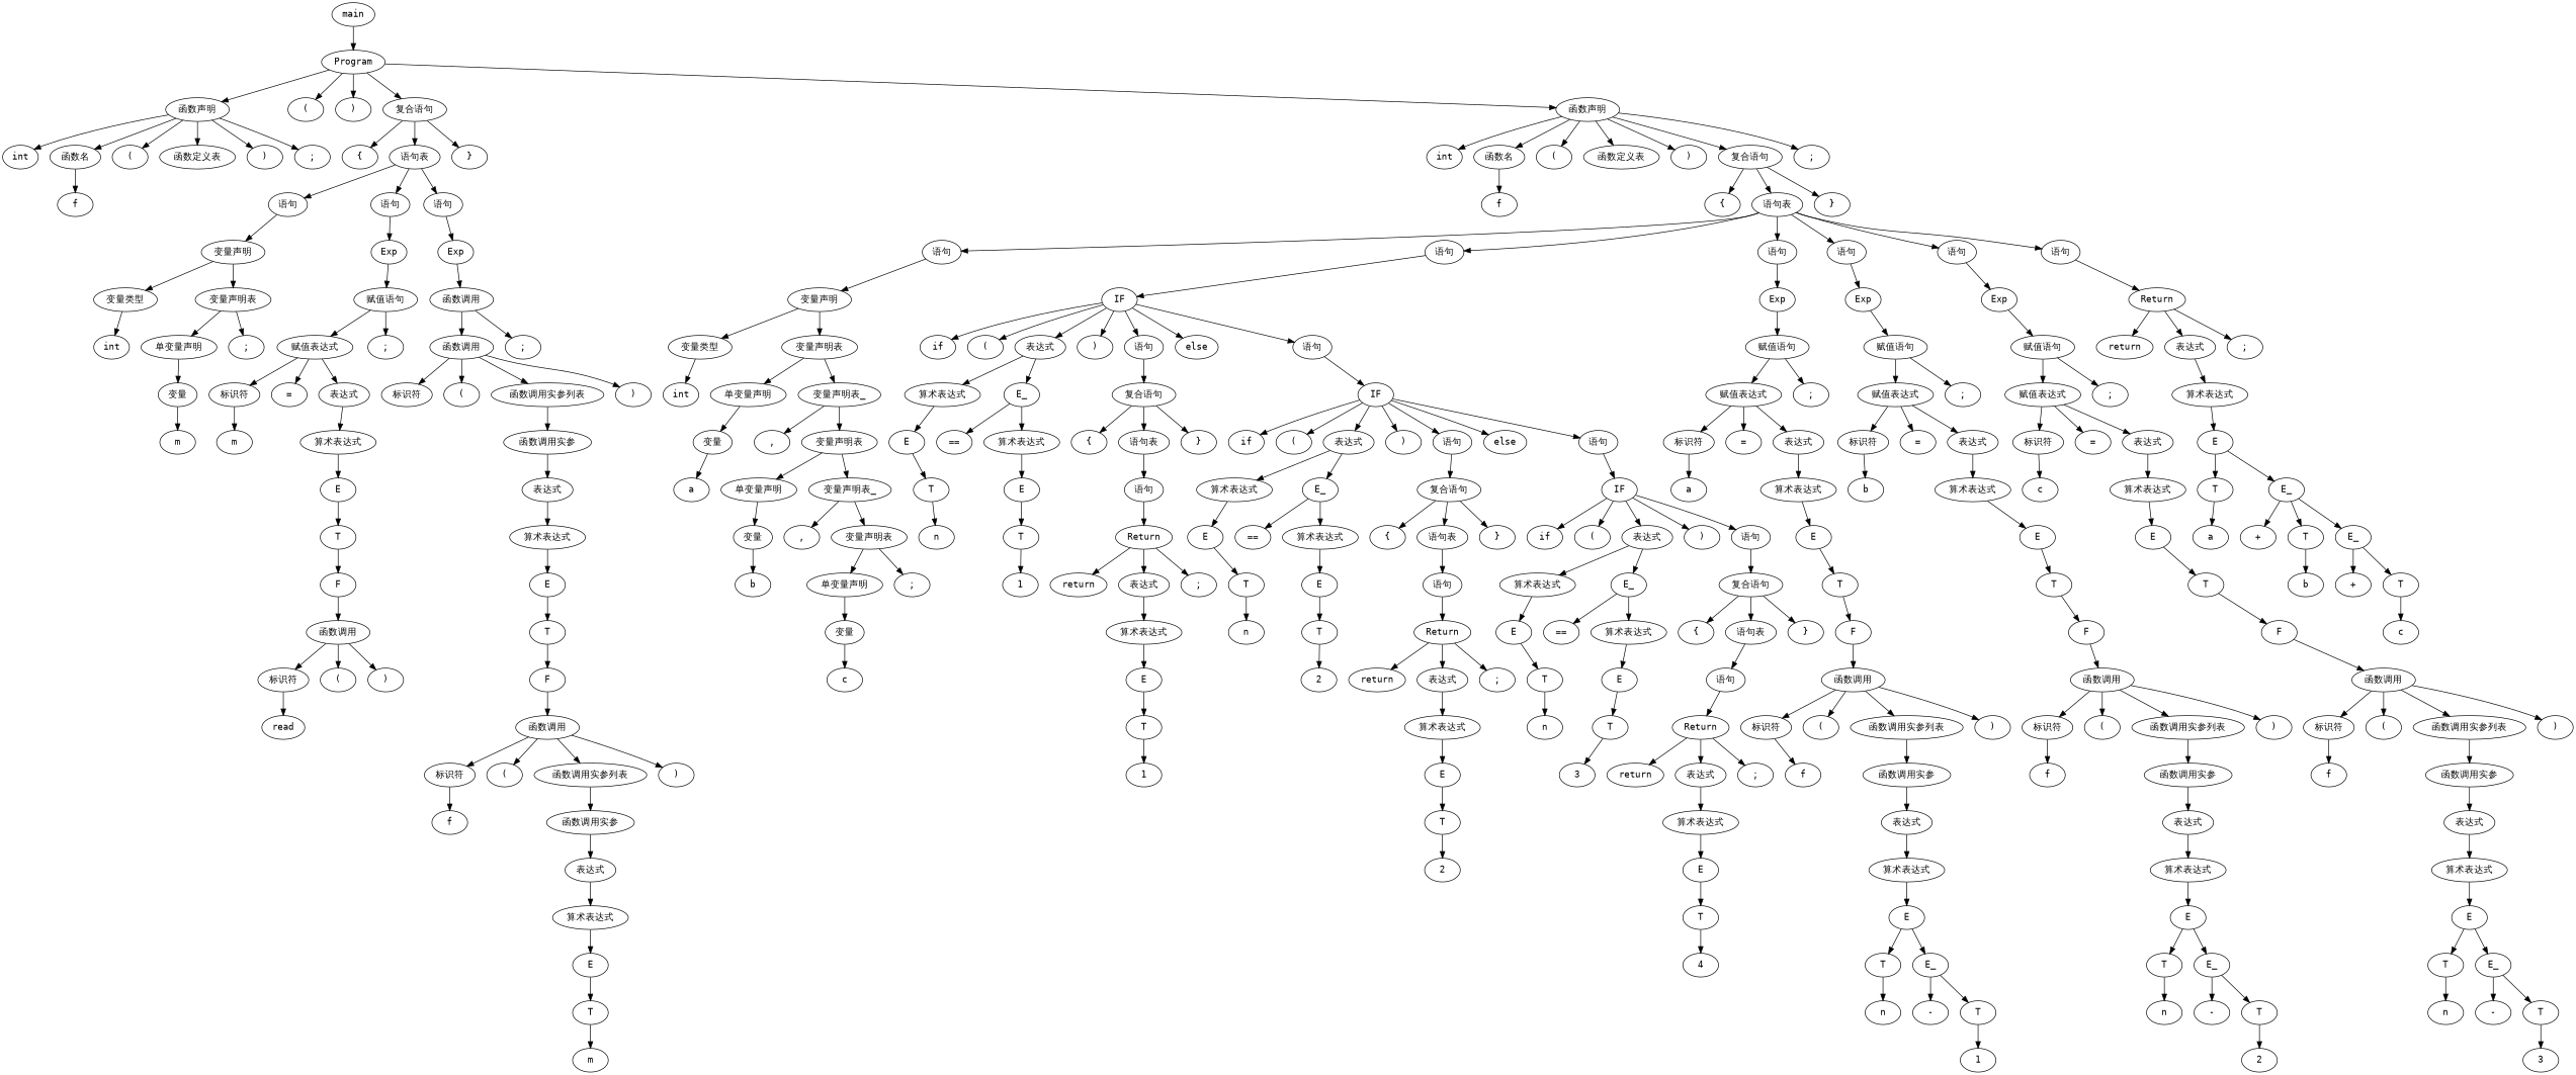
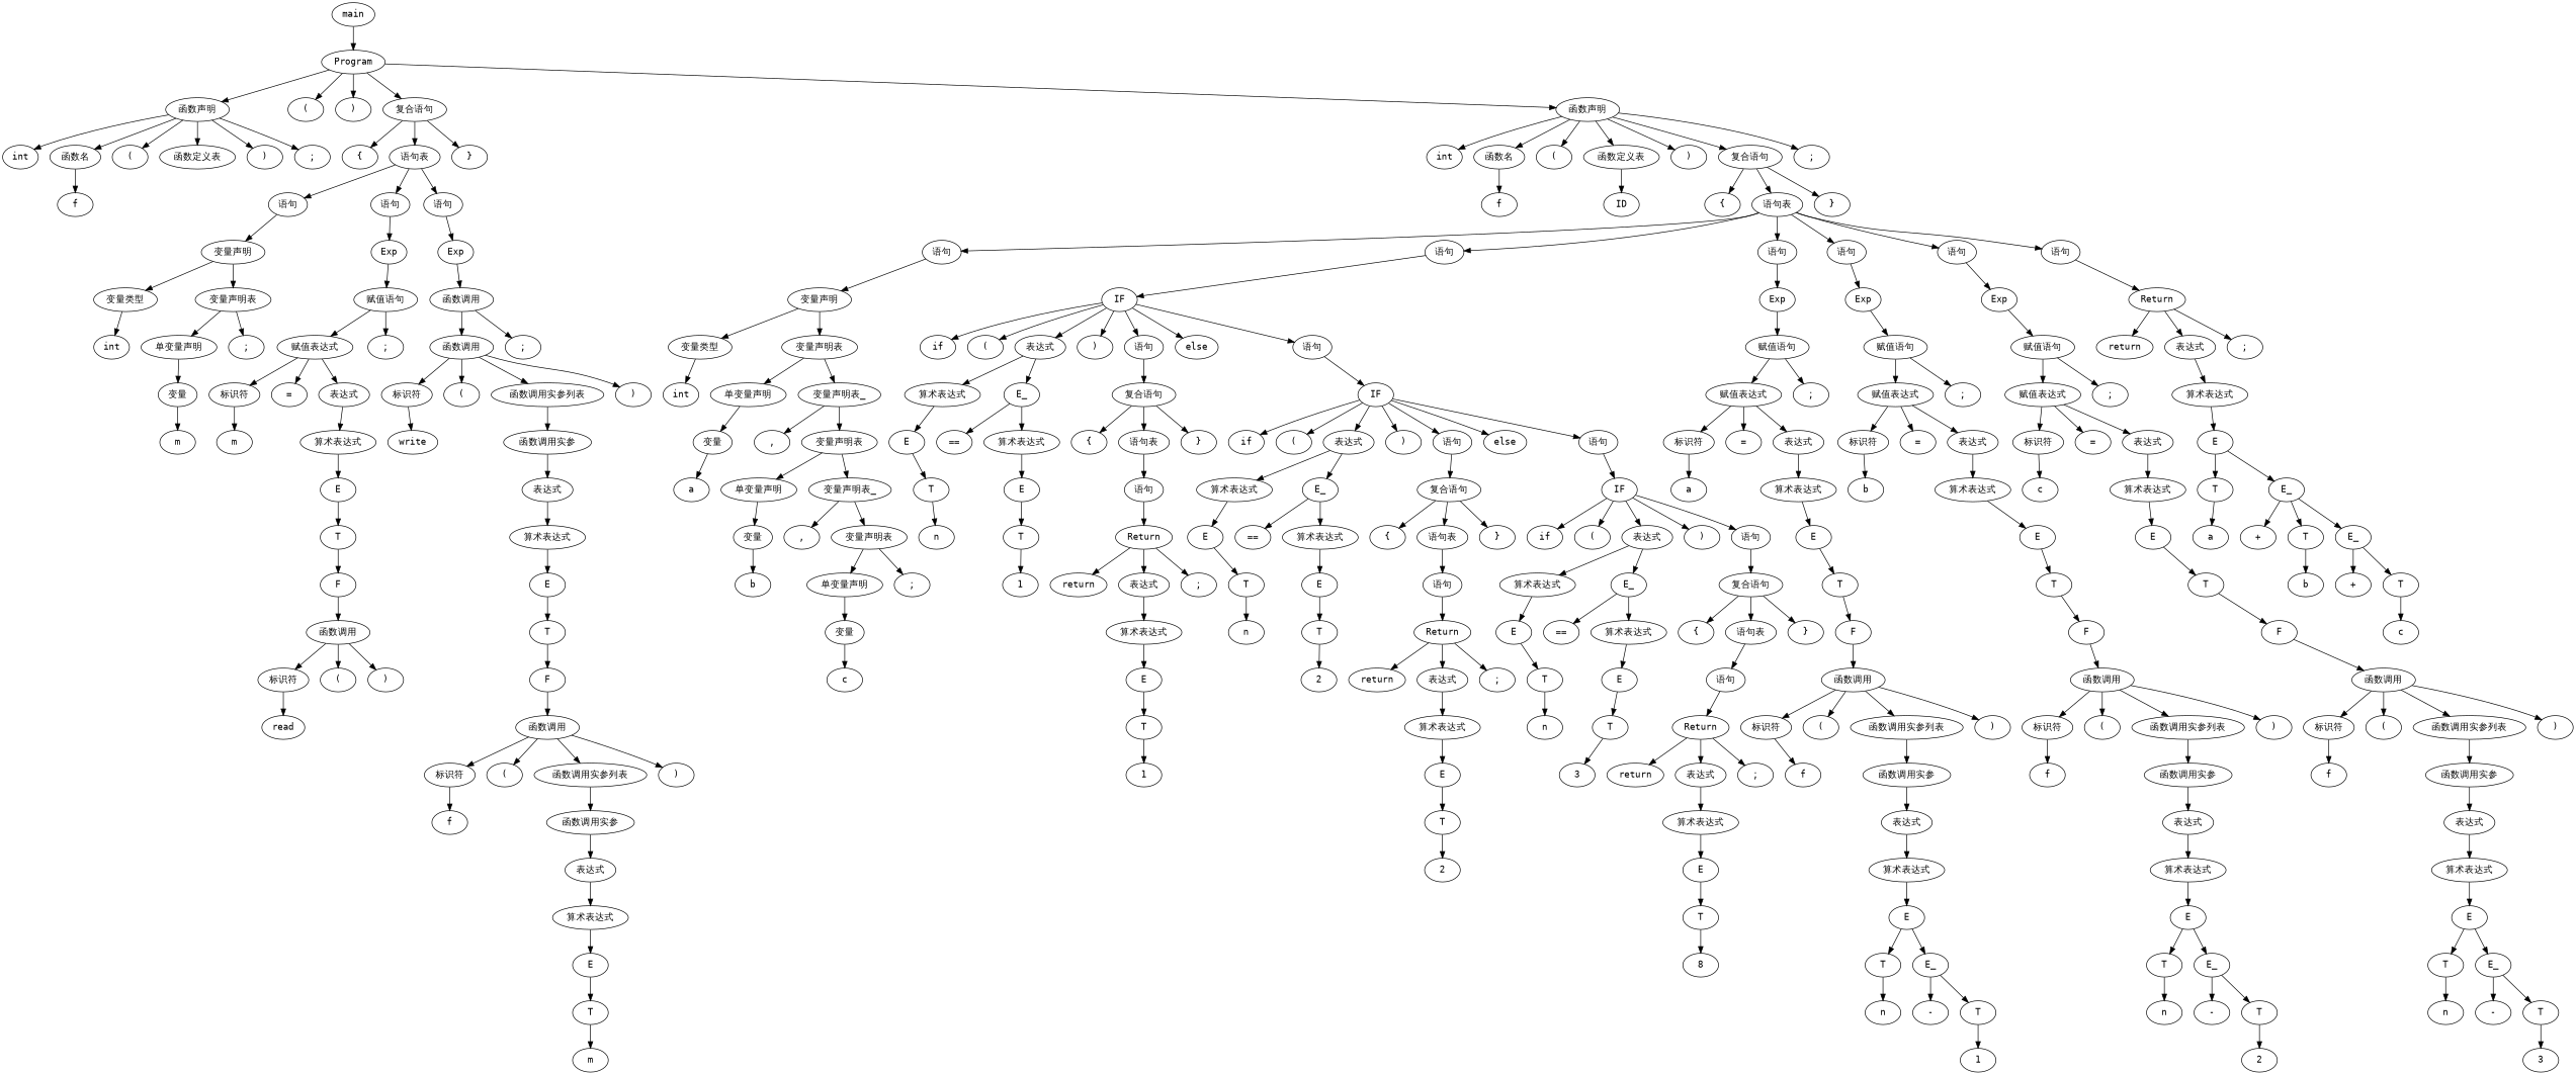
  digraph {
    fontname="DejaVu Sans Mono"
    node [fontname="DejaVu Sans Mono"]
    edge [fontname="DejaVu Sans Mono"]
    n1 [label=Program]
    n2 [label="函数声明"]
    n3 [label="("]
    n4 [label=")"]
    n5 [label="复合语句"]
    n6 [label="函数声明"]
    n7 [label=int]
    n8 [label="函数名"]
    n9 [label="("]
    n10 [label="函数定义表"]
    n11 [label=")"]
    n12 [label=";"]
    n13 [label=main]
    n14 [label="{"]
    n15 [label="语句表"]
    n16 [label="}"]
    n17 [label=int]
    n18 [label="函数名"]
    n19 [label="("]
    n20 [label="函数定义表"]
    n21 [label=")"]
    n22 [label="复合语句"]
    n23 [label=";"]
    n24 [label=f]
    n25 [label="语句"]
    n26 [label="语句"]
    n27 [label="语句"]
    n28 [label="变量声明"]
    n29 [label=Exp]
    n30 [label=Exp]
    n31 [label="变量类型"]
    n32 [label="变量声明表"]
    n33 [label=int]
    n34 [label="单变量声明"]
    n35 [label=";"]
    n36 [label="变量"]
    n37 [label=m]
    n38 [label="赋值语句"]
    n39 [label="赋值表达式"]
    n40 [label=";"]
    n41 [label="标识符"]
    n42 [label="="]
    n43 [label="表达式"]
    n44 [label=m]
    n45 [label="算术表达式"]
    n46 [label=E]
    n47 [label=T]
    n48 [label=F]
    n49 [label="函数调用"]
    n50 [label="标识符"]
    n51 [label="("]
    n52 [label=")"]
    n53 [label=read]
    n54 [label="函数调用"]
    n55 [label="函数调用"]
    n56 [label=";"]
    n57 [label="标识符"]
    n58 [label="("]
    n59 [label="函数调用实参列表"]
    n60 [label=")"]
+   n61 [label=write]
    n62 [label="函数调用实参"]
    n63 [label="表达式"]
    n64 [label="算术表达式"]
    n65 [label=E]
    n66 [label=T]
    n67 [label=F]
    n68 [label="函数调用"]
    n69 [label="标识符"]
    n70 [label="("]
    n71 [label="函数调用实参列表"]
    n72 [label=")"]
    n73 [label=f]
    n74 [label="函数调用实参"]
    n75 [label="表达式"]
    n76 [label="算术表达式"]
    n77 [label=E]
    n78 [label=T]
    n79 [label=m]
    n80 [label=f]
+   n81 [label=ID]
    n82 [label="{"]
    n83 [label="语句表"]
    n84 [label="}"]
    n85 [label="语句"]
    n86 [label="语句"]
    n87 [label="语句"]
    n88 [label="语句"]
    n89 [label="语句"]
    n90 [label="语句"]
    n91 [label="变量声明"]
    n92 [label=IF]
    n93 [label=Exp]
    n94 [label=Exp]
    n95 [label=Exp]
    n96 [label=Return]
    n97 [label="变量类型"]
    n98 [label="变量声明表"]
    n99 [label=int]
    n100 [label="单变量声明"]
    n101 [label="变量声明表_"]
    n102 [label="变量"]
    n103 [label=","]
    n104 [label="变量声明表"]
    n105 [label=a]
    n106 [label="单变量声明"]
    n107 [label="变量声明表_"]
    n108 [label="变量"]
    n109 [label=","]
    n110 [label="变量声明表"]
    n111 [label=b]
    n112 [label="单变量声明"]
    n113 [label=";"]
    n114 [label="变量"]
    n115 [label=c]
    n116 [label=if]
    n117 [label="("]
    n118 [label="表达式"]
    n119 [label=")"]
    n120 [label="语句"]
    n121 [label=else]
    n122 [label="语句"]
    n123 [label="算术表达式"]
    n124 [label=E_]
    n125 [label="复合语句"]
    n126 [label=IF]
    n127 [label=E]
    n128 [label="=="]
    n129 [label="算术表达式"]
    n130 [label=T]
    n131 [label=n]
    n132 [label=E]
    n133 [label=T]
    n134 [label=1]
    n135 [label="{"]
    n136 [label="语句表"]
    n137 [label="}"]
    n138 [label="语句"]
    n139 [label=Return]
    n140 [label=return]
    n141 [label="表达式"]
    n142 [label=";"]
    n143 [label="算术表达式"]
    n144 [label=E]
    n145 [label=T]
    n146 [label=1]
    n147 [label=if]
    n148 [label="("]
    n149 [label="表达式"]
    n150 [label=")"]
    n151 [label="语句"]
    n152 [label=else]
    n153 [label="语句"]
    n154 [label="算术表达式"]
    n155 [label=E_]
    n156 [label="复合语句"]
    n157 [label=IF]
    n158 [label=E]
    n159 [label="=="]
    n160 [label="算术表达式"]
    n161 [label=T]
    n162 [label=n]
    n163 [label=E]
    n164 [label=T]
    n165 [label=2]
    n166 [label="{"]
    n167 [label="语句表"]
    n168 [label="}"]
    n169 [label="语句"]
    n170 [label=Return]
    n171 [label=return]
    n172 [label="表达式"]
    n173 [label=";"]
    n174 [label="算术表达式"]
    n175 [label=E]
    n176 [label=T]
    n177 [label=2]
    n178 [label=if]
    n179 [label="("]
    n180 [label="表达式"]
    n181 [label=")"]
    n182 [label="语句"]
    n183 [label="算术表达式"]
    n184 [label=E_]
    n185 [label="复合语句"]
    n186 [label=E]
    n187 [label="=="]
    n188 [label="算术表达式"]
    n189 [label=T]
    n190 [label=n]
    n191 [label=E]
    n192 [label=T]
    n193 [label=3]
    n194 [label="{"]
    n195 [label="语句表"]
    n196 [label="}"]
    n197 [label="语句"]
    n198 [label=Return]
    n199 [label=return]
    n200 [label="表达式"]
    n201 [label=";"]
    n202 [label="算术表达式"]
    n203 [label=E]
    n204 [label=T]
-   n205 [label=4]
+   n205 [label=8]
    n206 [label="赋值语句"]
    n207 [label="赋值表达式"]
    n208 [label=";"]
    n209 [label="标识符"]
    n210 [label="="]
    n211 [label="表达式"]
    n212 [label=a]
    n213 [label="算术表达式"]
    n214 [label=E]
    n215 [label=T]
    n216 [label=F]
    n217 [label="函数调用"]
    n218 [label="标识符"]
    n219 [label="("]
    n220 [label="函数调用实参列表"]
    n221 [label=")"]
    n222 [label=f]
    n223 [label="函数调用实参"]
    n224 [label="表达式"]
    n225 [label="算术表达式"]
    n226 [label=E]
    n227 [label=T]
    n228 [label=E_]
    n229 [label=n]
    n230 [label="-"]
    n231 [label=T]
    n232 [label=1]
    n233 [label="赋值语句"]
    n234 [label="赋值表达式"]
    n235 [label=";"]
    n236 [label="标识符"]
    n237 [label="="]
    n238 [label="表达式"]
    n239 [label=b]
    n240 [label="算术表达式"]
    n241 [label=E]
    n242 [label=T]
    n243 [label=F]
    n244 [label="函数调用"]
    n245 [label="标识符"]
    n246 [label="("]
    n247 [label="函数调用实参列表"]
    n248 [label=")"]
    n249 [label=f]
    n250 [label="函数调用实参"]
    n251 [label="表达式"]
    n252 [label="算术表达式"]
    n253 [label=E]
    n254 [label=T]
    n255 [label=E_]
    n256 [label=n]
    n257 [label="-"]
    n258 [label=T]
    n259 [label=2]
    n260 [label="赋值语句"]
    n261 [label="赋值表达式"]
    n262 [label=";"]
    n263 [label="标识符"]
    n264 [label="="]
    n265 [label="表达式"]
    n266 [label=c]
    n267 [label="算术表达式"]
    n268 [label=E]
    n269 [label=T]
    n270 [label=F]
    n271 [label="函数调用"]
    n272 [label="标识符"]
    n273 [label="("]
    n274 [label="函数调用实参列表"]
    n275 [label=")"]
    n276 [label=f]
    n277 [label="函数调用实参"]
    n278 [label="表达式"]
    n279 [label="算术表达式"]
    n280 [label=E]
    n281 [label=T]
    n282 [label=E_]
    n283 [label=n]
    n284 [label="-"]
    n285 [label=T]
    n286 [label=3]
    n287 [label=return]
    n288 [label="表达式"]
    n289 [label=";"]
    n290 [label="算术表达式"]
    n291 [label=E]
    n292 [label=T]
    n293 [label=E_]
    n294 [label=a]
    n295 [label="+"]
    n296 [label=T]
    n297 [label=E_]
    n298 [label=b]
    n299 [label="+"]
    n300 [label=T]
    n301 [label=c]
    n1 -> n2
    n1 -> n3
    n1 -> n4
    n1 -> n5
    n1 -> n6
    n2 -> n7
    n2 -> n8
    n2 -> n9
    n2 -> n10
    n2 -> n11
    n2 -> n12
    n5 -> n14
    n5 -> n15
    n5 -> n16
    n6 -> n17
    n6 -> n18
    n6 -> n19
    n6 -> n20
    n6 -> n21
    n6 -> n22
    n6 -> n23
    n8 -> n24
    n13 -> n1
    n15 -> n25
    n15 -> n26
    n15 -> n27
    n18 -> n80
+   n20 -> n81
    n22 -> n82
    n22 -> n83
    n22 -> n84
    n25 -> n28
    n26 -> n29
    n27 -> n30
    n28 -> n31
    n28 -> n32
    n29 -> n38
    n30 -> n54
    n31 -> n33
    n32 -> n34
    n32 -> n35
    n34 -> n36
    n36 -> n37
    n38 -> n39
    n38 -> n40
    n39 -> n41
    n39 -> n42
    n39 -> n43
    n41 -> n44
    n43 -> n45
    n45 -> n46
    n46 -> n47
    n47 -> n48
    n48 -> n49
    n49 -> n50
    n49 -> n51
    n49 -> n52
    n50 -> n53
    n54 -> n55
    n54 -> n56
    n55 -> n57
    n55 -> n58
    n55 -> n59
    n55 -> n60
+   n57 -> n61
    n59 -> n62
    n62 -> n63
    n63 -> n64
    n64 -> n65
    n65 -> n66
    n66 -> n67
    n67 -> n68
    n68 -> n69
    n68 -> n70
    n68 -> n71
    n68 -> n72
    n69 -> n73
    n71 -> n74
    n74 -> n75
    n75 -> n76
    n76 -> n77
    n77 -> n78
    n78 -> n79
    n83 -> n85
    n83 -> n86
    n83 -> n87
    n83 -> n88
    n83 -> n89
    n83 -> n90
    n85 -> n91
    n86 -> n92
    n87 -> n93
    n88 -> n94
    n89 -> n95
    n90 -> n96
    n91 -> n97
    n91 -> n98
    n92 -> n116
    n92 -> n117
    n92 -> n118
    n92 -> n119
    n92 -> n120
    n92 -> n121
    n92 -> n122
    n93 -> n206
    n94 -> n233
    n95 -> n260
    n96 -> n287
    n96 -> n288
    n96 -> n289
    n97 -> n99
    n98 -> n100
    n98 -> n101
    n100 -> n102
    n101 -> n103
    n101 -> n104
    n102 -> n105
    n104 -> n106
    n104 -> n107
    n106 -> n108
    n107 -> n109
    n107 -> n110
    n108 -> n111
    n110 -> n112
    n110 -> n113
    n112 -> n114
    n114 -> n115
    n118 -> n123
    n118 -> n124
    n120 -> n125
    n122 -> n126
    n123 -> n127
    n124 -> n128
    n124 -> n129
    n125 -> n135
    n125 -> n136
    n125 -> n137
    n126 -> n147
    n126 -> n148
    n126 -> n149
    n126 -> n150
    n126 -> n151
    n126 -> n152
    n126 -> n153
    n127 -> n130
    n129 -> n132
    n130 -> n131
    n132 -> n133
    n133 -> n134
    n136 -> n138
    n138 -> n139
    n139 -> n140
    n139 -> n141
    n139 -> n142
    n141 -> n143
    n143 -> n144
    n144 -> n145
    n145 -> n146
    n149 -> n154
    n149 -> n155
    n151 -> n156
    n153 -> n157
    n154 -> n158
    n155 -> n159
    n155 -> n160
    n156 -> n166
    n156 -> n167
    n156 -> n168
    n157 -> n178
    n157 -> n179
    n157 -> n180
    n157 -> n181
    n157 -> n182
    n158 -> n161
    n160 -> n163
    n161 -> n162
    n163 -> n164
    n164 -> n165
    n167 -> n169
    n169 -> n170
    n170 -> n171
    n170 -> n172
    n170 -> n173
    n172 -> n174
    n174 -> n175
    n175 -> n176
    n176 -> n177
    n180 -> n183
    n180 -> n184
    n182 -> n185
    n183 -> n186
    n184 -> n187
    n184 -> n188
    n185 -> n194
    n185 -> n195
    n185 -> n196
    n186 -> n189
    n188 -> n191
    n189 -> n190
    n191 -> n192
    n192 -> n193
    n195 -> n197
    n197 -> n198
    n198 -> n199
    n198 -> n200
    n198 -> n201
    n200 -> n202
    n202 -> n203
    n203 -> n204
    n204 -> n205
    n206 -> n207
    n206 -> n208
    n207 -> n209
    n207 -> n210
    n207 -> n211
    n209 -> n212
    n211 -> n213
    n213 -> n214
    n214 -> n215
    n215 -> n216
    n216 -> n217
    n217 -> n218
    n217 -> n219
    n217 -> n220
    n217 -> n221
    n218 -> n222
    n220 -> n223
    n223 -> n224
    n224 -> n225
    n225 -> n226
    n226 -> n227
    n226 -> n228
    n227 -> n229
    n228 -> n230
    n228 -> n231
    n231 -> n232
    n233 -> n234
    n233 -> n235
    n234 -> n236
    n234 -> n237
    n234 -> n238
    n236 -> n239
    n238 -> n240
    n240 -> n241
    n241 -> n242
    n242 -> n243
    n243 -> n244
    n244 -> n245
    n244 -> n246
    n244 -> n247
    n244 -> n248
    n245 -> n249
    n247 -> n250
    n250 -> n251
    n251 -> n252
    n252 -> n253
    n253 -> n254
    n253 -> n255
    n254 -> n256
    n255 -> n257
    n255 -> n258
    n258 -> n259
    n260 -> n261
    n260 -> n262
    n261 -> n263
    n261 -> n264
    n261 -> n265
    n263 -> n266
    n265 -> n267
    n267 -> n268
    n268 -> n269
    n269 -> n270
    n270 -> n271
    n271 -> n272
    n271 -> n273
    n271 -> n274
    n271 -> n275
    n272 -> n276
    n274 -> n277
    n277 -> n278
    n278 -> n279
    n279 -> n280
    n280 -> n281
    n280 -> n282
    n281 -> n283
    n282 -> n284
    n282 -> n285
    n285 -> n286
    n288 -> n290
    n290 -> n291
    n291 -> n292
    n291 -> n293
    n292 -> n294
    n293 -> n295
    n293 -> n296
    n293 -> n297
    n296 -> n298
    n297 -> n299
    n297 -> n300
    n300 -> n301
  }
